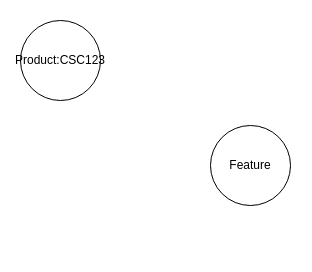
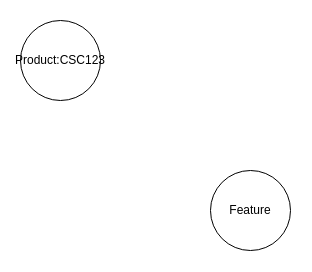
  <mxCell id="0" />
  <mxCell id="1" parent="0" />
  <mxCell id="2" value="Product:CSC123" style="ellipse;whiteSpace=wrap;html=1;aspect=fixed;" vertex="1" parent="1"><mxGeometry x="20" y="20" width="80" height="80" as="geometry" /></mxCell>
- <mxCell id="3" value="Feature" style="ellipse;whiteSpace=wrap;html=1;aspect=fixed;" vertex="1" parent="1"><mxGeometry x="210" y="125" width="80" height="80" as="geometry" /></mxCell>
+ <mxCell id="3" value="Feature" style="ellipse;whiteSpace=wrap;html=1;aspect=fixed;" vertex="1" parent="1"><mxGeometry x="210" y="170" width="80" height="80" as="geometry" /></mxCell>
